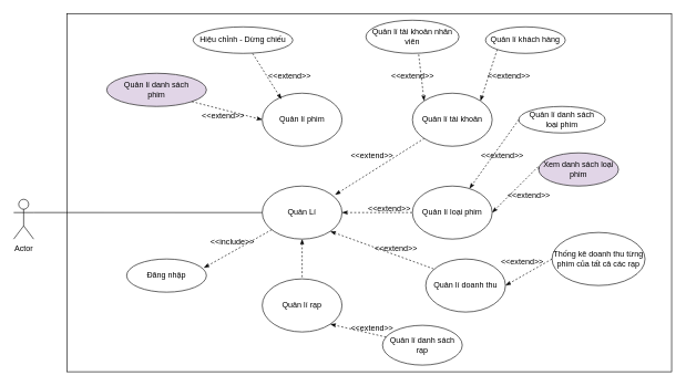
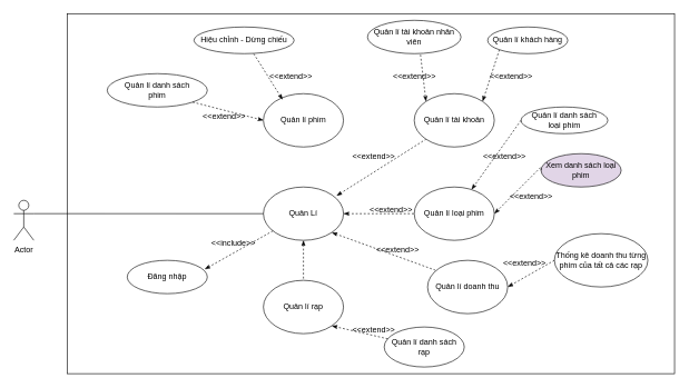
  <mxCell id="0" />
  <mxCell id="1" parent="0" />
  <mxCell id="2" value="Quản lí tài khoản" style="ellipse;whiteSpace=wrap;html=1;" vertex="1" parent="1"><mxGeometry x="620" y="140" width="120" height="80" as="geometry" /></mxCell>
  <mxCell id="3" value="Quản lí phim" style="ellipse;whiteSpace=wrap;html=1;" vertex="1" parent="1"><mxGeometry x="394" y="140" width="120" height="80" as="geometry" /></mxCell>
  <mxCell id="4" value="Quản Lí" style="ellipse;whiteSpace=wrap;html=1;" vertex="1" parent="1"><mxGeometry x="394" y="280" width="120" height="80" as="geometry" /></mxCell>
  <mxCell id="5" value="Quản lí rạp" style="ellipse;whiteSpace=wrap;html=1;" vertex="1" parent="1"><mxGeometry x="394" y="420" width="120" height="80" as="geometry" /></mxCell>
  <mxCell id="6" value="Quản lí loại phim" style="ellipse;whiteSpace=wrap;html=1;" vertex="1" parent="1"><mxGeometry x="620" y="280" width="120" height="80" as="geometry" /></mxCell>
  <mxCell id="7" value="Quản lí doanh thu" style="ellipse;whiteSpace=wrap;html=1;" vertex="1" parent="1"><mxGeometry x="640" y="390" width="120" height="80" as="geometry" /></mxCell>
  <mxCell id="8" value="Actor" style="shape=umlActor;verticalLabelPosition=bottom;verticalAlign=top;html=1;outlineConnect=0;" vertex="1" parent="1"><mxGeometry x="20" y="300" width="30" height="60" as="geometry" /></mxCell>
  <mxCell id="9" value="" style="endArrow=none;html=1;rounded=0;exitX=1;exitY=0.333;exitDx=0;exitDy=0;exitPerimeter=0;entryX=0;entryY=0.5;entryDx=0;entryDy=0;" edge="1" parent="1" source="8" target="4"><mxGeometry width="50" height="50" relative="1" as="geometry"><mxPoint x="430" y="380" as="sourcePoint" /><mxPoint x="390" y="330" as="targetPoint" /></mxGeometry></mxCell>
  <mxCell id="10" value="" style="endArrow=none;html=1;rounded=0;entryX=0;entryY=0.5;entryDx=0;entryDy=0;exitX=1;exitY=0.5;exitDx=0;exitDy=0;startArrow=classicThin;startFill=1;endFill=0;dashed=1;" edge="1" parent="1" source="4" target="6"><mxGeometry width="50" height="50" relative="1" as="geometry"><mxPoint x="430" y="380" as="sourcePoint" /><mxPoint x="480" y="330" as="targetPoint" /></mxGeometry></mxCell>
  <mxCell id="11" value="" style="endArrow=none;html=1;rounded=0;exitX=0.5;exitY=1;exitDx=0;exitDy=0;entryX=0.5;entryY=0;entryDx=0;entryDy=0;startArrow=classicThin;startFill=1;endFill=0;dashed=1;" edge="1" parent="1" source="4" target="5"><mxGeometry width="50" height="50" relative="1" as="geometry"><mxPoint x="510" y="410" as="sourcePoint" /><mxPoint x="560" y="360" as="targetPoint" /></mxGeometry></mxCell>
  <mxCell id="12" value="" style="endArrow=none;html=1;rounded=0;exitX=0.913;exitY=0.165;exitDx=0;exitDy=0;exitPerimeter=0;entryX=0;entryY=1;entryDx=0;entryDy=0;startArrow=classicThin;startFill=1;endFill=0;dashed=1;" edge="1" parent="1" source="4" target="2"><mxGeometry width="50" height="50" relative="1" as="geometry"><mxPoint x="570" y="270" as="sourcePoint" /><mxPoint x="620" y="220" as="targetPoint" /></mxGeometry></mxCell>
  <mxCell id="13" value="" style="endArrow=none;html=1;rounded=0;entryX=0.097;entryY=0.185;entryDx=0;entryDy=0;entryPerimeter=0;exitX=1;exitY=1;exitDx=0;exitDy=0;startArrow=classicThin;startFill=1;endFill=0;dashed=1;" edge="1" parent="1" source="4" target="7"><mxGeometry width="50" height="50" relative="1" as="geometry"><mxPoint x="430" y="380" as="sourcePoint" /><mxPoint x="480" y="330" as="targetPoint" /></mxGeometry></mxCell>
- <mxCell id="14" value="Quản lí danh sách&lt;div&gt;phim&lt;/div&gt;" style="ellipse;whiteSpace=wrap;html=1;fillColor=#e1d5e7;" vertex="1" parent="1"><mxGeometry x="160" y="110" width="150" height="50" as="geometry" /></mxCell>
+ <mxCell id="14" value="Quản lí danh sách&lt;div&gt;phim&lt;/div&gt;" style="ellipse;whiteSpace=wrap;html=1;" vertex="1" parent="1"><mxGeometry x="160" y="110" width="150" height="50" as="geometry" /></mxCell>
  <mxCell id="15" value="" style="endArrow=classicThin;html=1;rounded=0;exitX=1;exitY=1;exitDx=0;exitDy=0;entryX=0;entryY=0.5;entryDx=0;entryDy=0;startArrow=none;startFill=0;dashed=1;endFill=1;" edge="1" parent="1" source="14" target="3"><mxGeometry width="50" height="50" relative="1" as="geometry"><mxPoint x="420" y="90" as="sourcePoint" /><mxPoint x="470" y="40" as="targetPoint" /></mxGeometry></mxCell>
  <mxCell id="16" value="Hiệu chỉnh - Dừng chiếu" style="ellipse;whiteSpace=wrap;html=1;" vertex="1" parent="1"><mxGeometry x="290" y="40" width="150" height="40" as="geometry" /></mxCell>
  <mxCell id="17" value="" style="endArrow=classicThin;html=1;rounded=0;exitX=0.597;exitY=1.003;exitDx=0;exitDy=0;exitPerimeter=0;entryX=0.24;entryY=0.113;entryDx=0;entryDy=0;entryPerimeter=0;endFill=1;dashed=1;" edge="1" parent="1" source="16" target="3"><mxGeometry width="50" height="50" relative="1" as="geometry"><mxPoint x="430" y="270" as="sourcePoint" /><mxPoint x="480" y="220" as="targetPoint" /></mxGeometry></mxCell>
  <mxCell id="18" value="Quản lí tài khoản nhân viên" style="ellipse;whiteSpace=wrap;html=1;" vertex="1" parent="1"><mxGeometry x="550" y="30" width="140" height="50" as="geometry" /></mxCell>
  <mxCell id="19" value="Quản lí khách hàng" style="ellipse;whiteSpace=wrap;html=1;" vertex="1" parent="1"><mxGeometry x="730" y="40" width="120" height="40" as="geometry" /></mxCell>
  <mxCell id="20" value="" style="endArrow=classicThin;html=1;rounded=0;entryX=0;entryY=0;entryDx=0;entryDy=0;exitX=0.567;exitY=1.033;exitDx=0;exitDy=0;exitPerimeter=0;endFill=1;dashed=1;" edge="1" parent="1" source="18" target="2"><mxGeometry width="50" height="50" relative="1" as="geometry"><mxPoint x="650" y="130" as="sourcePoint" /><mxPoint x="700" as="targetPoint" y="80" /></mxGeometry></mxCell>
  <mxCell id="21" value="" style="endArrow=classicThin;html=1;rounded=0;entryX=1;entryY=0;entryDx=0;entryDy=0;exitX=0;exitY=1;exitDx=0;exitDy=0;endFill=1;dashed=1;" edge="1" parent="1" source="19" target="2"><mxGeometry width="50" height="50" relative="1" as="geometry"><mxPoint x="760" y="200" as="sourcePoint" /><mxPoint x="810" y="150" as="targetPoint" /></mxGeometry></mxCell>
  <mxCell id="22" value="Quản lí danh sách&lt;div&gt;loại phim&lt;/div&gt;" style="ellipse;whiteSpace=wrap;html=1;" vertex="1" parent="1"><mxGeometry x="780" y="160" width="130" height="40" as="geometry" /></mxCell>
  <mxCell id="23" value="Xem danh sách loại phim" style="ellipse;whiteSpace=wrap;html=1;fillColor=#e1d5e7;" vertex="1" parent="1"><mxGeometry x="810" y="230" width="120" height="50" as="geometry" /></mxCell>
  <mxCell id="24" value="" style="endArrow=classicThin;html=1;rounded=0;exitX=0;exitY=0.5;exitDx=0;exitDy=0;endFill=1;dashed=1;" edge="1" parent="1" source="22" target="6"><mxGeometry width="50" height="50" relative="1" as="geometry"><mxPoint x="710" y="270" as="sourcePoint" /><mxPoint x="760" y="220" as="targetPoint" /></mxGeometry></mxCell>
  <mxCell id="25" value="" style="endArrow=classicThin;html=1;rounded=0;entryX=1;entryY=0.5;entryDx=0;entryDy=0;exitX=0;exitY=0.5;exitDx=0;exitDy=0;endFill=1;dashed=1;" edge="1" parent="1" source="23" target="6"><mxGeometry width="50" height="50" relative="1" as="geometry"><mxPoint x="740" y="400" as="sourcePoint" /><mxPoint x="790" y="350" as="targetPoint" /><Array as="points"><mxPoint x="810" y="250" /></Array></mxGeometry></mxCell>
  <mxCell id="26" value="Thống kê doanh thu từng phim của tất cả các rạp" style="ellipse;whiteSpace=wrap;html=1;" vertex="1" parent="1"><mxGeometry x="830" y="350" width="140" height="80" as="geometry" /></mxCell>
  <mxCell id="27" value="" style="endArrow=classicThin;html=1;rounded=0;entryX=1;entryY=0.5;entryDx=0;entryDy=0;exitX=0;exitY=0.5;exitDx=0;exitDy=0;endFill=1;dashed=1;" edge="1" parent="1" source="26" target="7"><mxGeometry width="50" height="50" relative="1" as="geometry"><mxPoint x="770" y="520" as="sourcePoint" /><mxPoint x="820" y="470" as="targetPoint" /></mxGeometry></mxCell>
  <mxCell id="28" value="Quản lí danh sách rạp" style="ellipse;whiteSpace=wrap;html=1;" vertex="1" parent="1"><mxGeometry x="575" y="490" width="120" height="60" as="geometry" /></mxCell>
  <mxCell id="29" value="" style="endArrow=classicThin;html=1;rounded=0;entryX=1;entryY=1;entryDx=0;entryDy=0;endFill=1;dashed=1;" edge="1" parent="1" source="28" target="5"><mxGeometry width="50" height="50" relative="1" as="geometry"><mxPoint x="340" y="550" as="sourcePoint" /><mxPoint x="390" y="500" as="targetPoint" /></mxGeometry></mxCell>
  <mxCell id="30" value="Đăng nhập" style="ellipse;whiteSpace=wrap;html=1;" vertex="1" parent="1"><mxGeometry x="190" y="390" width="120" height="50" as="geometry" /></mxCell>
  <mxCell id="31" value="" style="endArrow=classicThin;html=1;rounded=0;entryX=0.967;entryY=0.268;entryDx=0;entryDy=0;entryPerimeter=0;endFill=1;startArrow=none;startFill=0;dashed=1;" edge="1" parent="1" source="4" target="30"><mxGeometry width="50" height="50" relative="1" as="geometry"><mxPoint x="340" y="400" as="sourcePoint" /><mxPoint x="390" y="350" as="targetPoint" /></mxGeometry></mxCell>
  <mxCell id="32" value="&amp;lt;&amp;lt;include&amp;gt;&amp;gt;" style="text;html=1;align=center;verticalAlign=middle;resizable=0;points=[];autosize=1;strokeColor=none;fillColor=none;" vertex="1" parent="1"><mxGeometry x="304" y="350" width="90" height="30" as="geometry" /></mxCell>
  <mxCell id="33" value="&amp;lt;&amp;lt;extend&amp;gt;&amp;gt;" style="text;html=1;align=center;verticalAlign=middle;resizable=0;points=[];autosize=1;strokeColor=none;fillColor=none;" vertex="1" parent="1"><mxGeometry x="290" y="160" width="90" height="30" as="geometry" /></mxCell>
  <mxCell id="34" value="&amp;lt;&amp;lt;extend&amp;gt;&amp;gt;" style="text;html=1;align=center;verticalAlign=middle;resizable=0;points=[];autosize=1;strokeColor=none;fillColor=none;" vertex="1" parent="1"><mxGeometry x="390" y="100" width="90" height="30" as="geometry" /></mxCell>
  <mxCell id="35" value="&amp;lt;&amp;lt;extend&amp;gt;&amp;gt;" style="text;html=1;align=center;verticalAlign=middle;resizable=0;points=[];autosize=1;strokeColor=none;fillColor=none;" vertex="1" parent="1"><mxGeometry x="575" y="100" width="90" height="30" as="geometry" /></mxCell>
  <mxCell id="36" value="&amp;lt;&amp;lt;extend&amp;gt;&amp;gt;" style="text;html=1;align=center;verticalAlign=middle;resizable=0;points=[];autosize=1;strokeColor=none;fillColor=none;" vertex="1" parent="1"><mxGeometry x="720" y="100" width="90" height="30" as="geometry" /></mxCell>
  <mxCell id="37" value="&amp;lt;&amp;lt;extend&amp;gt;&amp;gt;" style="text;html=1;align=center;verticalAlign=middle;resizable=0;points=[];autosize=1;strokeColor=none;fillColor=none;" vertex="1" parent="1"><mxGeometry x="710" y="220" width="90" height="30" as="geometry" /></mxCell>
  <mxCell id="38" value="&amp;lt;&amp;lt;extend&amp;gt;&amp;gt;" style="text;html=1;align=center;verticalAlign=middle;resizable=0;points=[];autosize=1;strokeColor=none;fillColor=none;" vertex="1" parent="1"><mxGeometry x="750" y="280" width="90" height="30" as="geometry" /></mxCell>
  <mxCell id="39" value="&amp;lt;&amp;lt;extend&amp;gt;&amp;gt;" style="text;html=1;align=center;verticalAlign=middle;resizable=0;points=[];autosize=1;strokeColor=none;fillColor=none;" vertex="1" parent="1"><mxGeometry x="740" y="380" width="90" height="30" as="geometry" /></mxCell>
  <mxCell id="40" value="&amp;lt;&amp;lt;extend&amp;gt;&amp;gt;" style="text;html=1;align=center;verticalAlign=middle;resizable=0;points=[];autosize=1;strokeColor=none;fillColor=none;" vertex="1" parent="1"><mxGeometry x="550" y="360" width="90" height="30" as="geometry" /></mxCell>
  <mxCell id="41" value="&amp;lt;&amp;lt;extend&amp;gt;&amp;gt;" style="text;html=1;align=center;verticalAlign=middle;resizable=0;points=[];autosize=1;strokeColor=none;fillColor=none;" vertex="1" parent="1"><mxGeometry x="514" y="480" width="90" height="30" as="geometry" /></mxCell>
  <mxCell id="42" value="&amp;lt;&amp;lt;extend&amp;gt;&amp;gt;" style="text;html=1;align=center;verticalAlign=middle;resizable=0;points=[];autosize=1;strokeColor=none;fillColor=none;" vertex="1" parent="1"><mxGeometry x="514" y="220" width="90" height="30" as="geometry" /></mxCell>
  <mxCell id="43" value="&amp;lt;&amp;lt;extend&amp;gt;&amp;gt;" style="text;html=1;align=center;verticalAlign=middle;resizable=0;points=[];autosize=1;strokeColor=none;fillColor=none;" vertex="1" parent="1"><mxGeometry x="540" y="300" width="90" height="30" as="geometry" /></mxCell>
  <mxCell id="44" value="" style="rounded=0;whiteSpace=wrap;html=1;fillStyle=dashed;fillColor=none;" vertex="1" parent="1"><mxGeometry x="100" y="20" width="910" height="540" as="geometry" /></mxCell>
